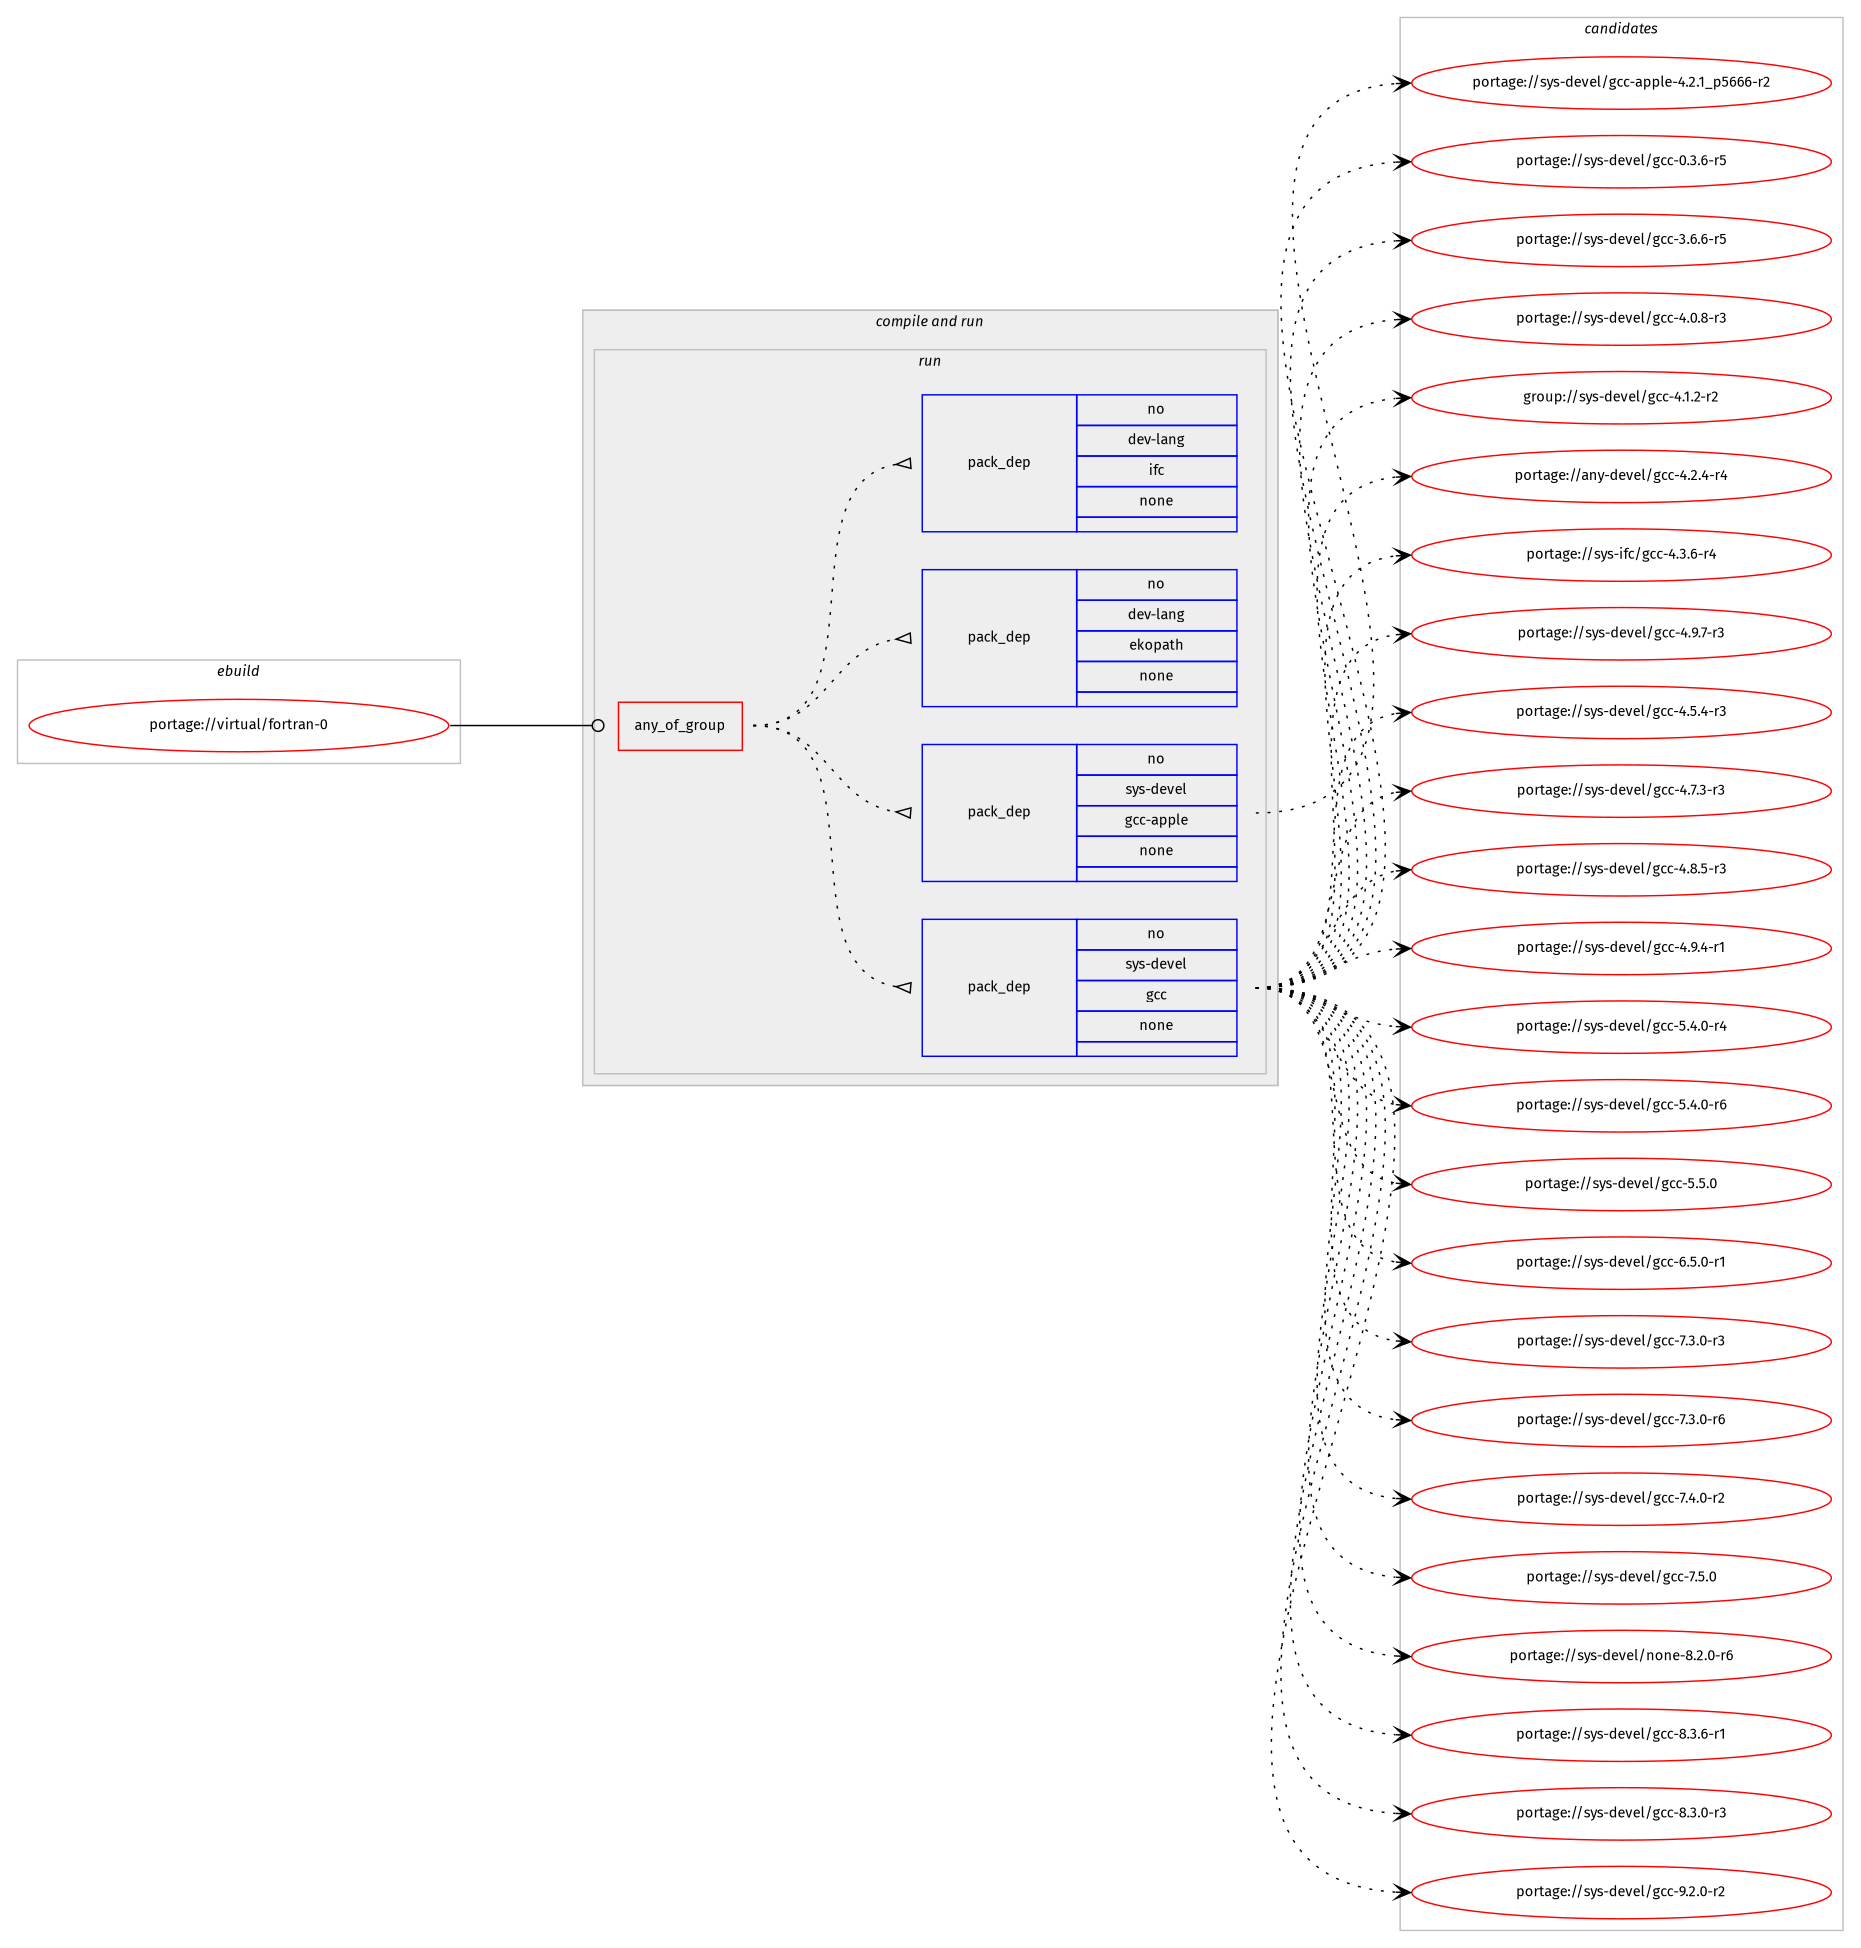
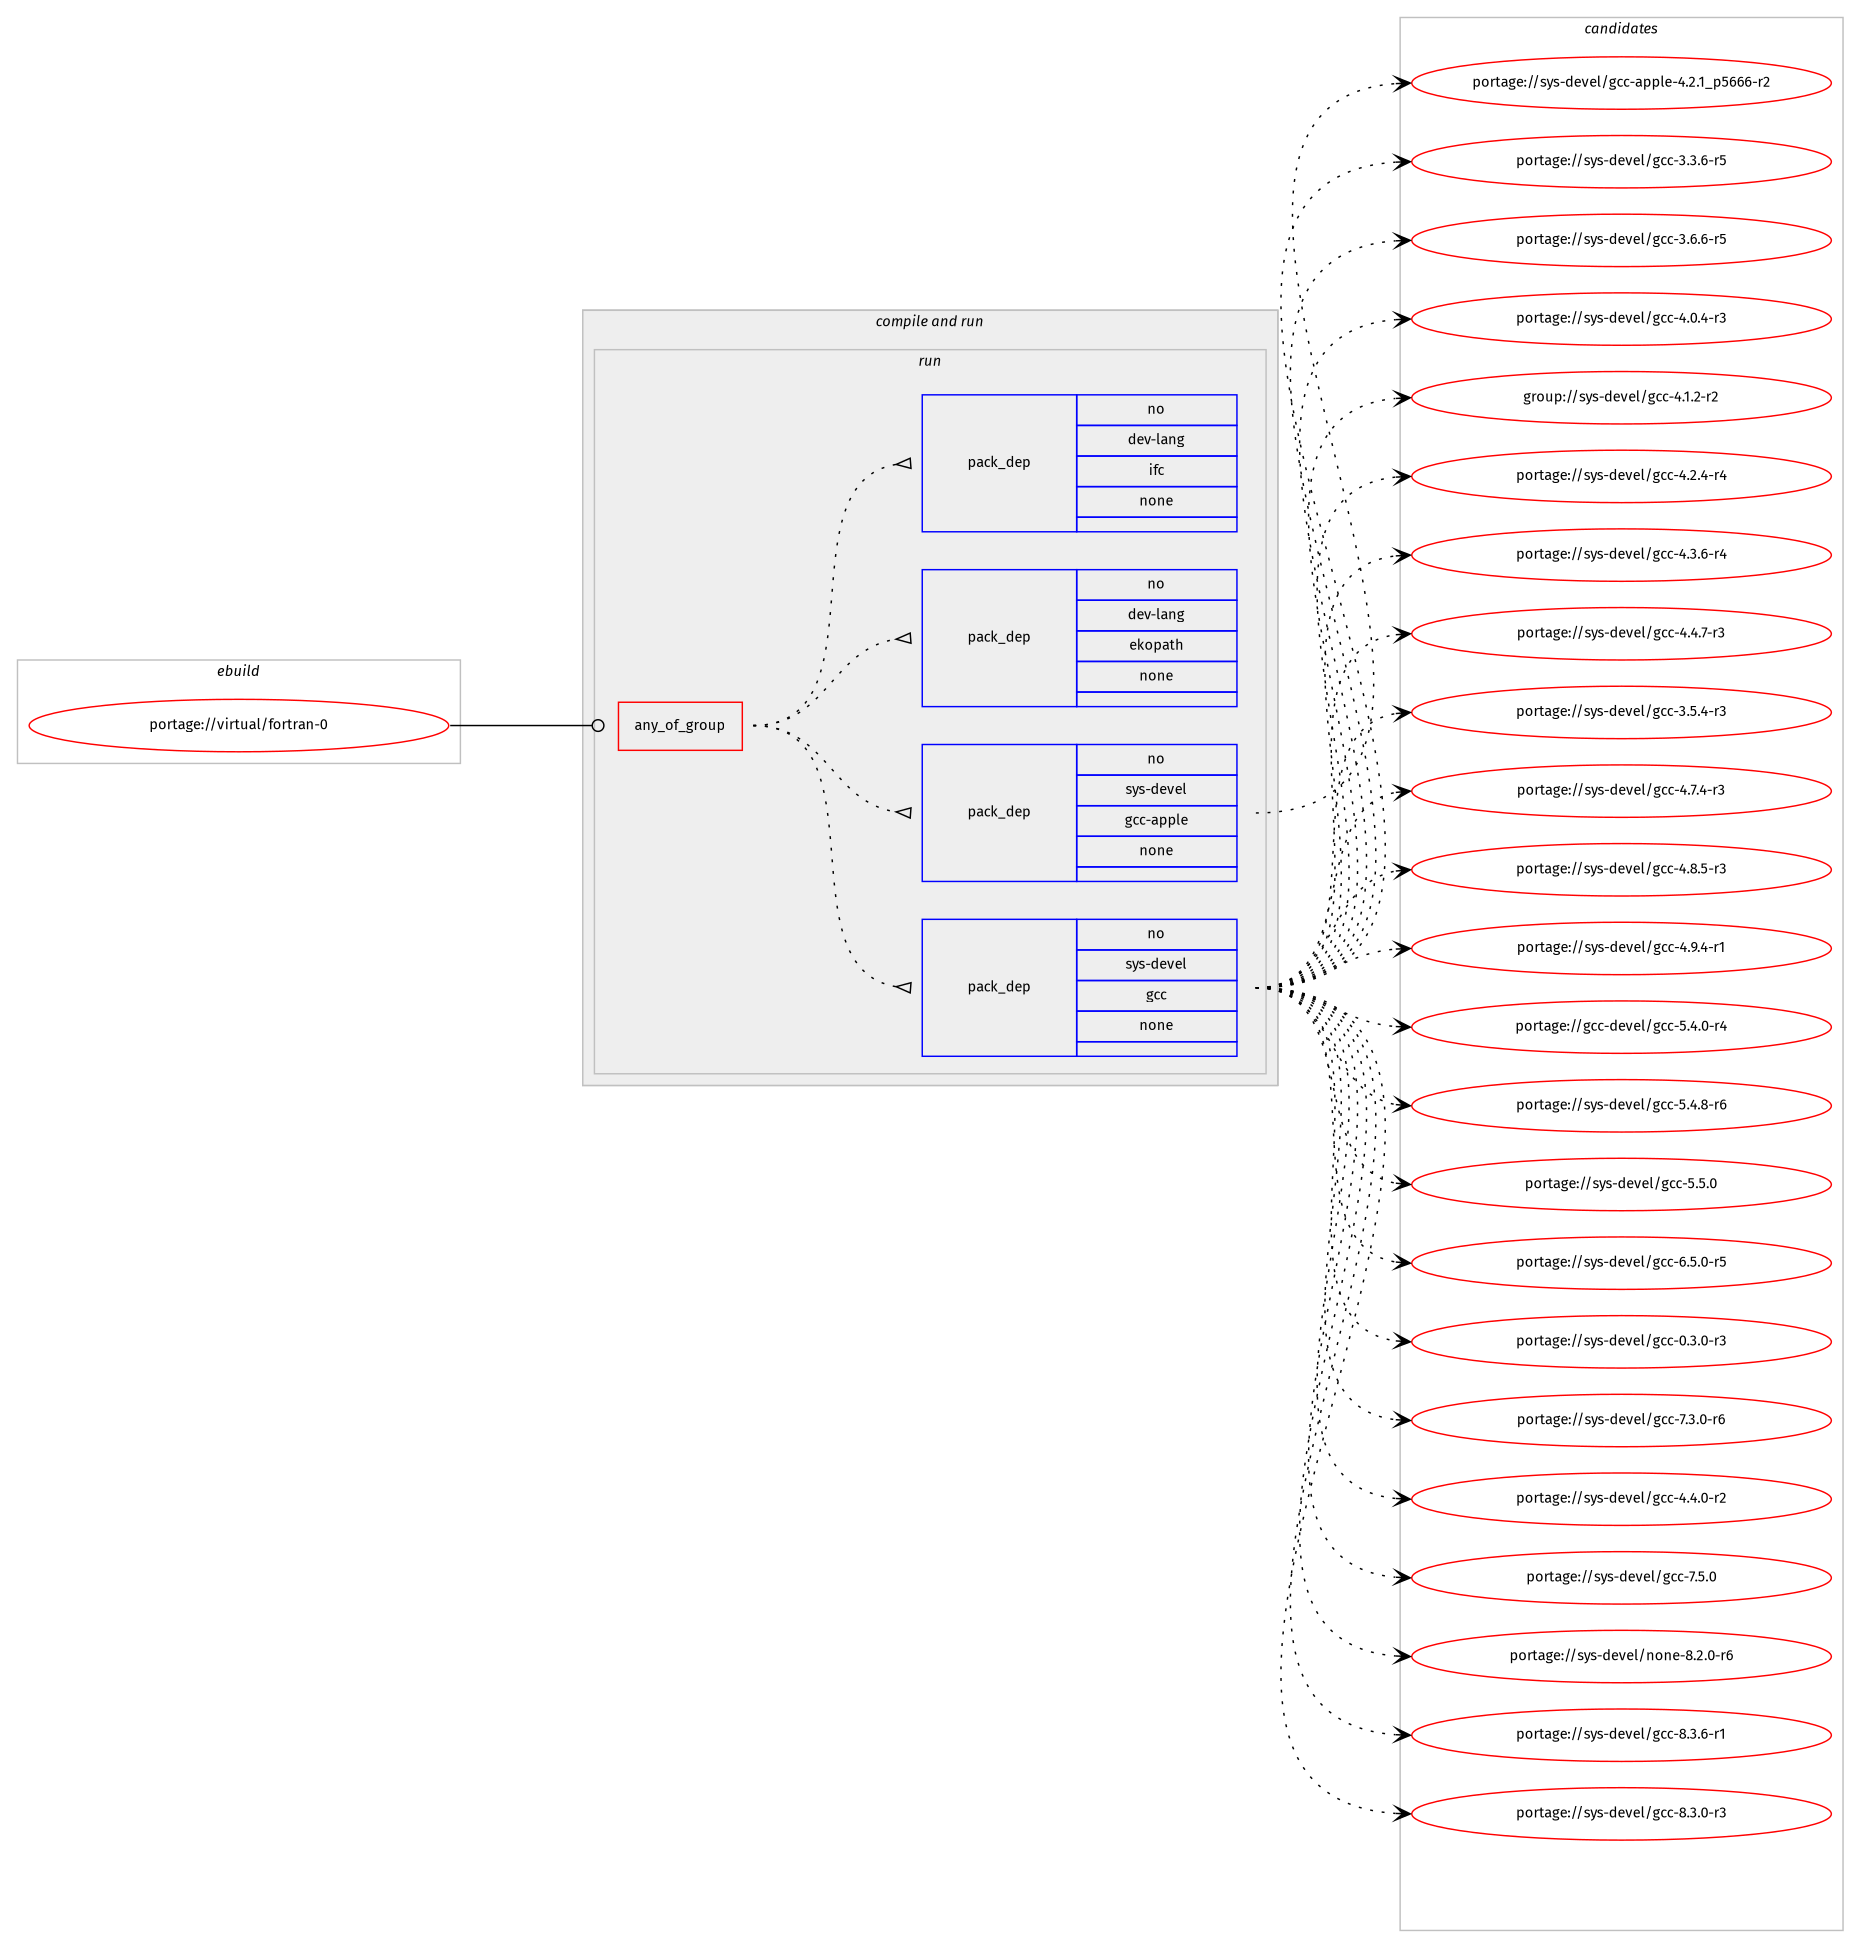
  digraph {
    compound=true
    concentrate=true
    fontname="Fira Sans"
    fontsize=10
    newrank=true
    rankdir=LR
    ranksep=1.5
    node [color=red fontname="Fira Sans" fontsize=10]
    edge [arrowhead=vee fontname="Fira Sans" headport=w style=dotted tailport=e weight=100]
    n1 [label="portage://virtual/fortran-0" width=4]
    n2 [color=blue label=<<TABLE BORDER="0" CELLBORDER="1" CELLSPACING="0" CELLPADDING="4" WIDTH="220"><TR><TD ROWSPAN="6" CELLPADDING="30">pack_dep</TD></TR><TR><TD WIDTH="110">no</TD></TR><TR><TD>sys-devel</TD></TR><TR><TD>gcc</TD></TR><TR><TD>none</TD></TR><TR><TD></TD></TR></TABLE>> shape=none]
    n3 [color=blue label=<<TABLE BORDER="0" CELLBORDER="1" CELLSPACING="0" CELLPADDING="4" WIDTH="220"><TR><TD ROWSPAN="6" CELLPADDING="30">pack_dep</TD></TR><TR><TD WIDTH="110">no</TD></TR><TR><TD>sys-devel</TD></TR><TR><TD>gcc-apple</TD></TR><TR><TD>none</TD></TR><TR><TD></TD></TR></TABLE>> shape=none]
    n4 [color=blue label=<<TABLE BORDER="0" CELLBORDER="1" CELLSPACING="0" CELLPADDING="4" WIDTH="220"><TR><TD ROWSPAN="6" CELLPADDING="30">pack_dep</TD></TR><TR><TD WIDTH="110">no</TD></TR><TR><TD>dev-lang</TD></TR><TR><TD>ekopath</TD></TR><TR><TD>none</TD></TR><TR><TD></TD></TR></TABLE>> shape=none]
    n5 [color=blue label=<<TABLE BORDER="0" CELLBORDER="1" CELLSPACING="0" CELLPADDING="4" WIDTH="220"><TR><TD ROWSPAN="6" CELLPADDING="30">pack_dep</TD></TR><TR><TD WIDTH="110">no</TD></TR><TR><TD>dev-lang</TD></TR><TR><TD>ifc</TD></TR><TR><TD>none</TD></TR><TR><TD></TD></TR></TABLE>> shape=none]
    n6 [label=<<TABLE BORDER="0" CELLBORDER="1" CELLSPACING="0" CELLPADDING="4"><TR><TD CELLPADDING="10">any_of_group</TD></TR></TABLE>> shape=none]
-   n7 [label="portage://sys-devel/gcc-0.3.6-r5" width=4]
+   n7 [label="portage://sys-devel/gcc-3.3.6-r5" width=4]
    n8 [label="portage://sys-devel/gcc-3.6.6-r5" width=4]
-   n9 [label="portage://sys-devel/gcc-4.0.8-r3" width=4]
+   n9 [label="portage://sys-devel/gcc-4.0.4-r3" width=4]
    n10 [label="group://sys-devel/gcc-4.1.2-r2" width=4]
-   n11 [label="portage://any-devel/gcc-4.2.4-r4" width=4]
-   n12 [label="portage://sys-ifc/gcc-4.3.6-r4" width=4]
-   n13 [label="portage://sys-devel/gcc-4.9.7-r3" width=4]
-   n14 [label="portage://sys-devel/gcc-4.5.4-r3" width=4]
-   n15 [label="portage://sys-devel/gcc-4.7.3-r3" width=4]
+   n11 [label="portage://sys-devel/gcc-4.2.4-r4" width=4]
+   n12 [label="portage://sys-devel/gcc-4.3.6-r4" width=4]
+   n13 [label="portage://sys-devel/gcc-4.4.7-r3" width=4]
+   n14 [label="portage://sys-devel/gcc-3.5.4-r3" width=4]
+   n15 [label="portage://sys-devel/gcc-4.7.4-r3" width=4]
    n16 [label="portage://sys-devel/gcc-4.8.5-r3" width=4]
    n17 [label="portage://sys-devel/gcc-4.9.4-r1" width=4]
-   n18 [label="portage://sys-devel/gcc-5.4.0-r4" width=4]
-   n19 [label="portage://sys-devel/gcc-5.4.0-r6" width=4]
+   n18 [label="portage://gcc-devel/gcc-5.4.0-r4" width=4]
+   n19 [label="portage://sys-devel/gcc-5.4.8-r6" width=4]
    n20 [label="portage://sys-devel/gcc-5.5.0" width=4]
-   n21 [label="portage://sys-devel/gcc-6.5.0-r1" width=4]
-   n22 [label="portage://sys-devel/gcc-7.3.0-r3" width=4]
+   n21 [label="portage://sys-devel/gcc-6.5.0-r5" width=4]
+   n22 [label="portage://sys-devel/gcc-0.3.0-r3" width=4]
    n23 [label="portage://sys-devel/gcc-7.3.0-r6" width=4]
-   n24 [label="portage://sys-devel/gcc-7.4.0-r2" width=4]
+   n24 [label="portage://sys-devel/gcc-4.4.0-r2" width=4]
    n25 [label="portage://sys-devel/gcc-7.5.0" width=4]
    n26 [label="portage://sys-devel/none-8.2.0-r6" width=4]
    n27 [label="portage://sys-devel/gcc-8.3.6-r1" width=4]
    n28 [label="portage://sys-devel/gcc-8.3.0-r3" width=4]
-   n29 [label="portage://sys-devel/gcc-9.2.0-r2" width=4]
    n30 [label="portage://sys-devel/gcc-apple-4.2.1_p5666-r2" width=4]
    subgraph cluster_1 {
      color=gray
      label=<<i>ebuild</i>>
      rank=same
      n1
    }
    subgraph cluster_2 {
      color=gray
      label=<<i>dependencies</i>>
      subgraph cluster_3 {
        color=gray
        fillcolor="#eeeeee"
        label=<<i>compile</i>>
        style=filled
      }
      subgraph cluster_4 {
        color=gray
        fillcolor="#eeeeee"
        label=<<i>compile and run</i>>
        style=filled
      }
      subgraph cluster_5 {
        color=gray
        fillcolor="#eeeeee"
        label=<<i>run</i>>
        style=filled
        subgraph sub_6 {
          color=gray
          fillcolor="#eeeeee"
          label=<<i>run</i>>
          style=filled
          n6
          subgraph sub_7 {
            color=gray
            fillcolor="#eeeeee"
            label=<<i>run</i>>
            style=filled
            n2
          }
          subgraph sub_8 {
            color=gray
            fillcolor="#eeeeee"
            label=<<i>run</i>>
            style=filled
            n3
          }
          subgraph sub_9 {
            color=gray
            fillcolor="#eeeeee"
            label=<<i>run</i>>
            style=filled
            n4
          }
          subgraph sub_10 {
            color=gray
            fillcolor="#eeeeee"
            label=<<i>run</i>>
            style=filled
            n5
          }
        }
      }
    }
    subgraph cluster_11 {
      color=gray
      label=<<i>candidates</i>>
      rank=same
      subgraph sub_12 {
        color=black
        label=<<i>candidates</i>>
        nodesep=1
        rank=same
        n7
        n8
        n9
        n10
        n11
        n12
        n13
        n14
        n15
        n16
        n17
        n18
        n19
        n20
        n21
        n22
        n23
        n24
        n25
        n26
        n27
        n28
-       n29
      }
      subgraph sub_13 {
        color=black
        label=<<i>candidates</i>>
        nodesep=1
        rank=same
        n30
      }
      subgraph sub_14 {
        color=black
        label=<<i>candidates</i>>
        nodesep=1
        rank=same
      }
      subgraph sub_15 {
        color=black
        label=<<i>candidates</i>>
        nodesep=1
        rank=same
      }
    }
    n1 -> n6 [arrowhead=odot style=solid weight=20]
    n2 -> n7
    n2 -> n8
    n2 -> n9
    n2 -> n10
    n2 -> n11
    n2 -> n12
    n2 -> n13
    n2 -> n14
    n2 -> n15
    n2 -> n16
    n2 -> n17
    n2 -> n18
    n2 -> n19
    n2 -> n20
    n2 -> n21
    n2 -> n22
    n2 -> n23
    n2 -> n24
    n2 -> n25
    n2 -> n26
    n2 -> n27
    n2 -> n28
-   n2 -> n29
    n3 -> n30
    n6 -> n2 [arrowhead=oinv weight=20]
    n6 -> n3 [arrowhead=oinv weight=20]
    n6 -> n4 [arrowhead=oinv weight=20]
    n6 -> n5 [arrowhead=oinv weight=20]
  }
